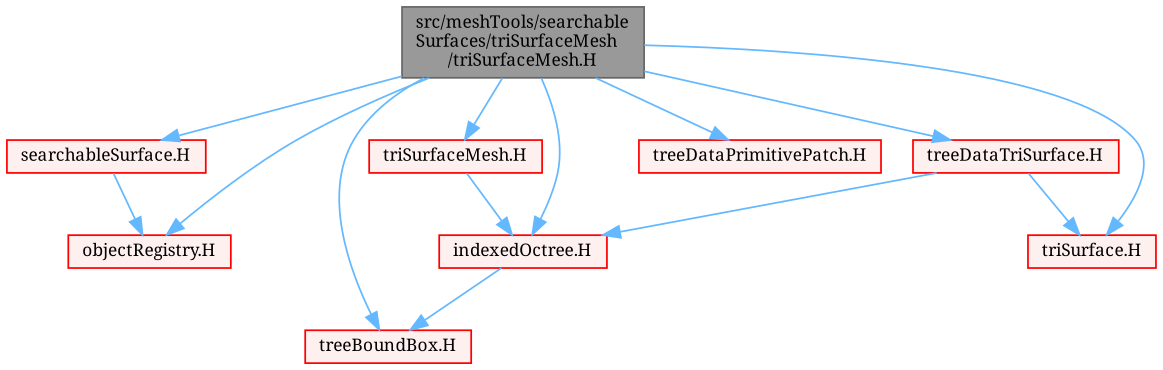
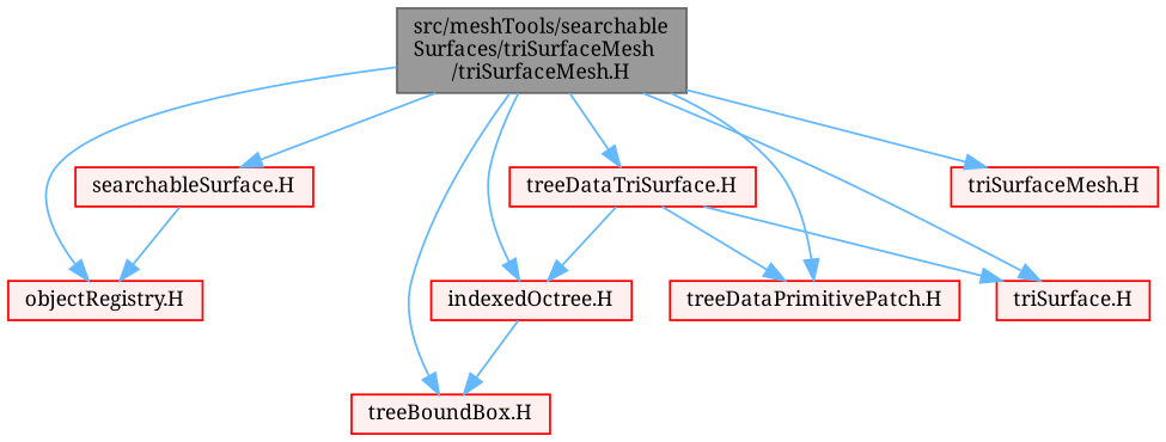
  digraph {
    fontname="Noto Serif"
    node [color=red fillcolor="#FFF0F0" fontname="Noto Serif" fontsize=10 shape=box style=filled]
    edge [color=steelblue1 fontname="Noto Serif" fontsize=10 labelfontname=Helvetica labelfontsize=10 style=solid]
    n1 [color=gray40 fillcolor=grey60 fontcolor=black height=0.2 label="src/meshTools/searchable\lSurfaces/triSurfaceMesh\l/triSurfaceMesh.H" width=0.4]
    n2 [height=0.2 label="searchableSurface.H" width=0.4]
    n3 [height=0.2 label="objectRegistry.H" width=0.4]
    n4 [height=0.2 label="treeBoundBox.H" width=0.4]
    n5 [height=0.2 label="indexedOctree.H" width=0.4]
    n6 [height=0.2 label="treeDataTriSurface.H" width=0.4]
    n7 [height=0.2 label="treeDataPrimitivePatch.H" width=0.4]
    n8 [height=0.2 label="triSurface.H" width=0.4]
    n9 [height=0.2 label="triSurfaceMesh.H" width=0.4]
    n1 -> n2
    n1 -> n3
    n1 -> n4
    n1 -> n5
    n1 -> n6
    n1 -> n7
    n1 -> n8
    n1 -> n9
    n2 -> n3
    n5 -> n4
    n6 -> n5
+   n6 -> n7
    n6 -> n8
-   n9 -> n5
  }
